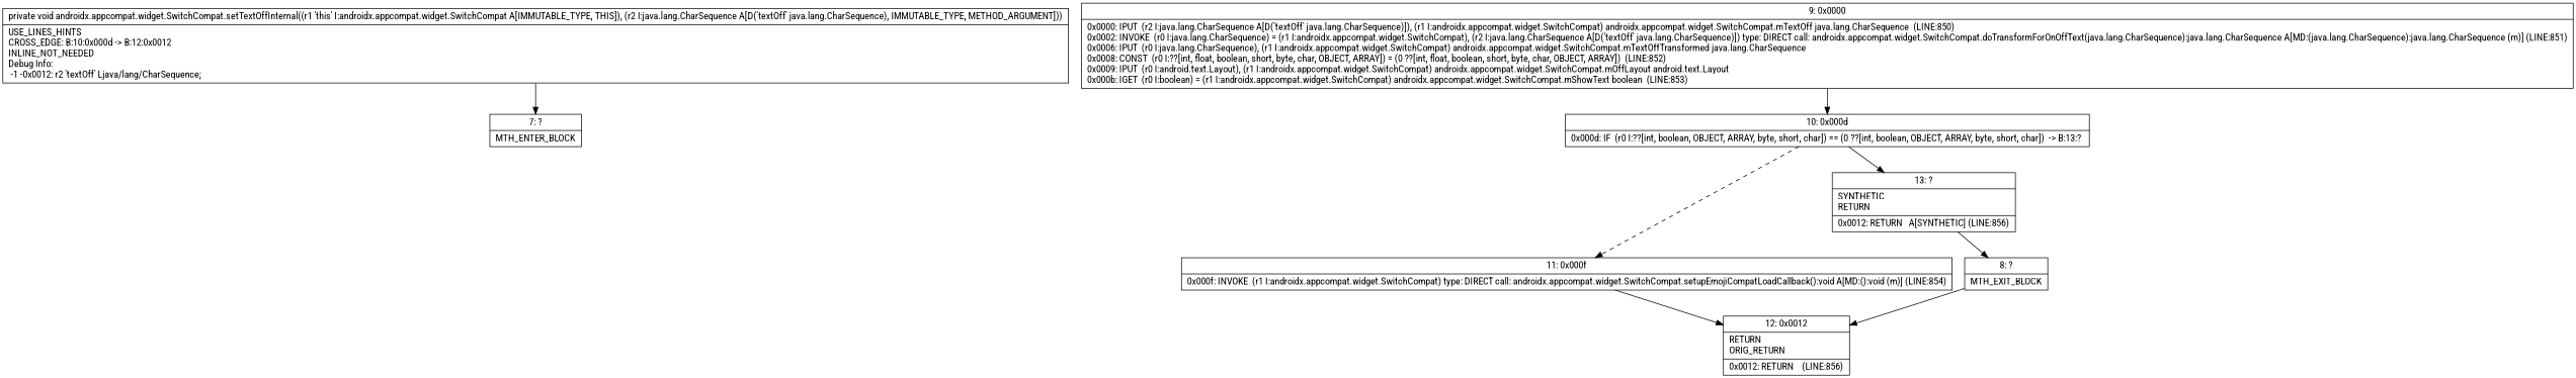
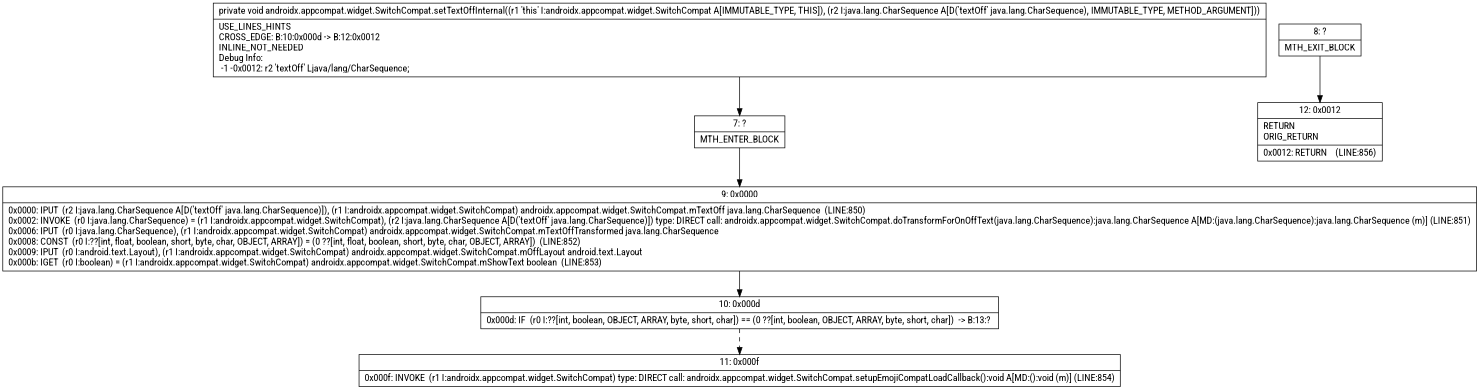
  digraph {
    fontname="Roboto Condensed"
    node [fontname="Roboto Condensed" shape=record]
    edge [fontname="Roboto Condensed"]
    n1 [label="{7\:\ ?|MTH_ENTER_BLOCK\l}"]
    n2 [label="{9\:\ 0x0000|0x0000: IPUT  (r2 I:java.lang.CharSequence A[D('textOff' java.lang.CharSequence)]), (r1 I:androidx.appcompat.widget.SwitchCompat) androidx.appcompat.widget.SwitchCompat.mTextOff java.lang.CharSequence  (LINE:850)\l0x0002: INVOKE  (r0 I:java.lang.CharSequence) = (r1 I:androidx.appcompat.widget.SwitchCompat), (r2 I:java.lang.CharSequence A[D('textOff' java.lang.CharSequence)]) type: DIRECT call: androidx.appcompat.widget.SwitchCompat.doTransformForOnOffText(java.lang.CharSequence):java.lang.CharSequence A[MD:(java.lang.CharSequence):java.lang.CharSequence (m)] (LINE:851)\l0x0006: IPUT  (r0 I:java.lang.CharSequence), (r1 I:androidx.appcompat.widget.SwitchCompat) androidx.appcompat.widget.SwitchCompat.mTextOffTransformed java.lang.CharSequence \l0x0008: CONST  (r0 I:??[int, float, boolean, short, byte, char, OBJECT, ARRAY]) = (0 ??[int, float, boolean, short, byte, char, OBJECT, ARRAY])  (LINE:852)\l0x0009: IPUT  (r0 I:android.text.Layout), (r1 I:androidx.appcompat.widget.SwitchCompat) androidx.appcompat.widget.SwitchCompat.mOffLayout android.text.Layout \l0x000b: IGET  (r0 I:boolean) = (r1 I:androidx.appcompat.widget.SwitchCompat) androidx.appcompat.widget.SwitchCompat.mShowText boolean  (LINE:853)\l}"]
    n3 [label="{10\:\ 0x000d|0x000d: IF  (r0 I:??[int, boolean, OBJECT, ARRAY, byte, short, char]) == (0 ??[int, boolean, OBJECT, ARRAY, byte, short, char])  \-\> B:13:? \l}"]
    n4 [label="{11\:\ 0x000f|0x000f: INVOKE  (r1 I:androidx.appcompat.widget.SwitchCompat) type: DIRECT call: androidx.appcompat.widget.SwitchCompat.setupEmojiCompatLoadCallback():void A[MD:():void (m)] (LINE:854)\l}"]
-   n5 [label="{13\:\ ?|SYNTHETIC\lRETURN\l|0x0012: RETURN   A[SYNTHETIC] (LINE:856)\l}"]
    n6 [label="{12\:\ 0x0012|RETURN\lORIG_RETURN\l|0x0012: RETURN    (LINE:856)\l}"]
    n7 [label="{8\:\ ?|MTH_EXIT_BLOCK\l}"]
    n8 [label="{private void androidx.appcompat.widget.SwitchCompat.setTextOffInternal((r1 'this' I:androidx.appcompat.widget.SwitchCompat A[IMMUTABLE_TYPE, THIS]), (r2 I:java.lang.CharSequence A[D('textOff' java.lang.CharSequence), IMMUTABLE_TYPE, METHOD_ARGUMENT]))  | USE_LINES_HINTS\lCROSS_EDGE: B:10:0x000d \-\> B:12:0x0012\lINLINE_NOT_NEEDED\lDebug Info:\l  \-1 \-0x0012: r2 'textOff' Ljava\/lang\/CharSequence;\l}"]
+   n1 -> n2
    n2 -> n3
    n3 -> n4 [style=dashed]
-   n3 -> n5
-   n4 -> n6
-   n5 -> n7
    n7 -> n6
    n8 -> n1
  }
